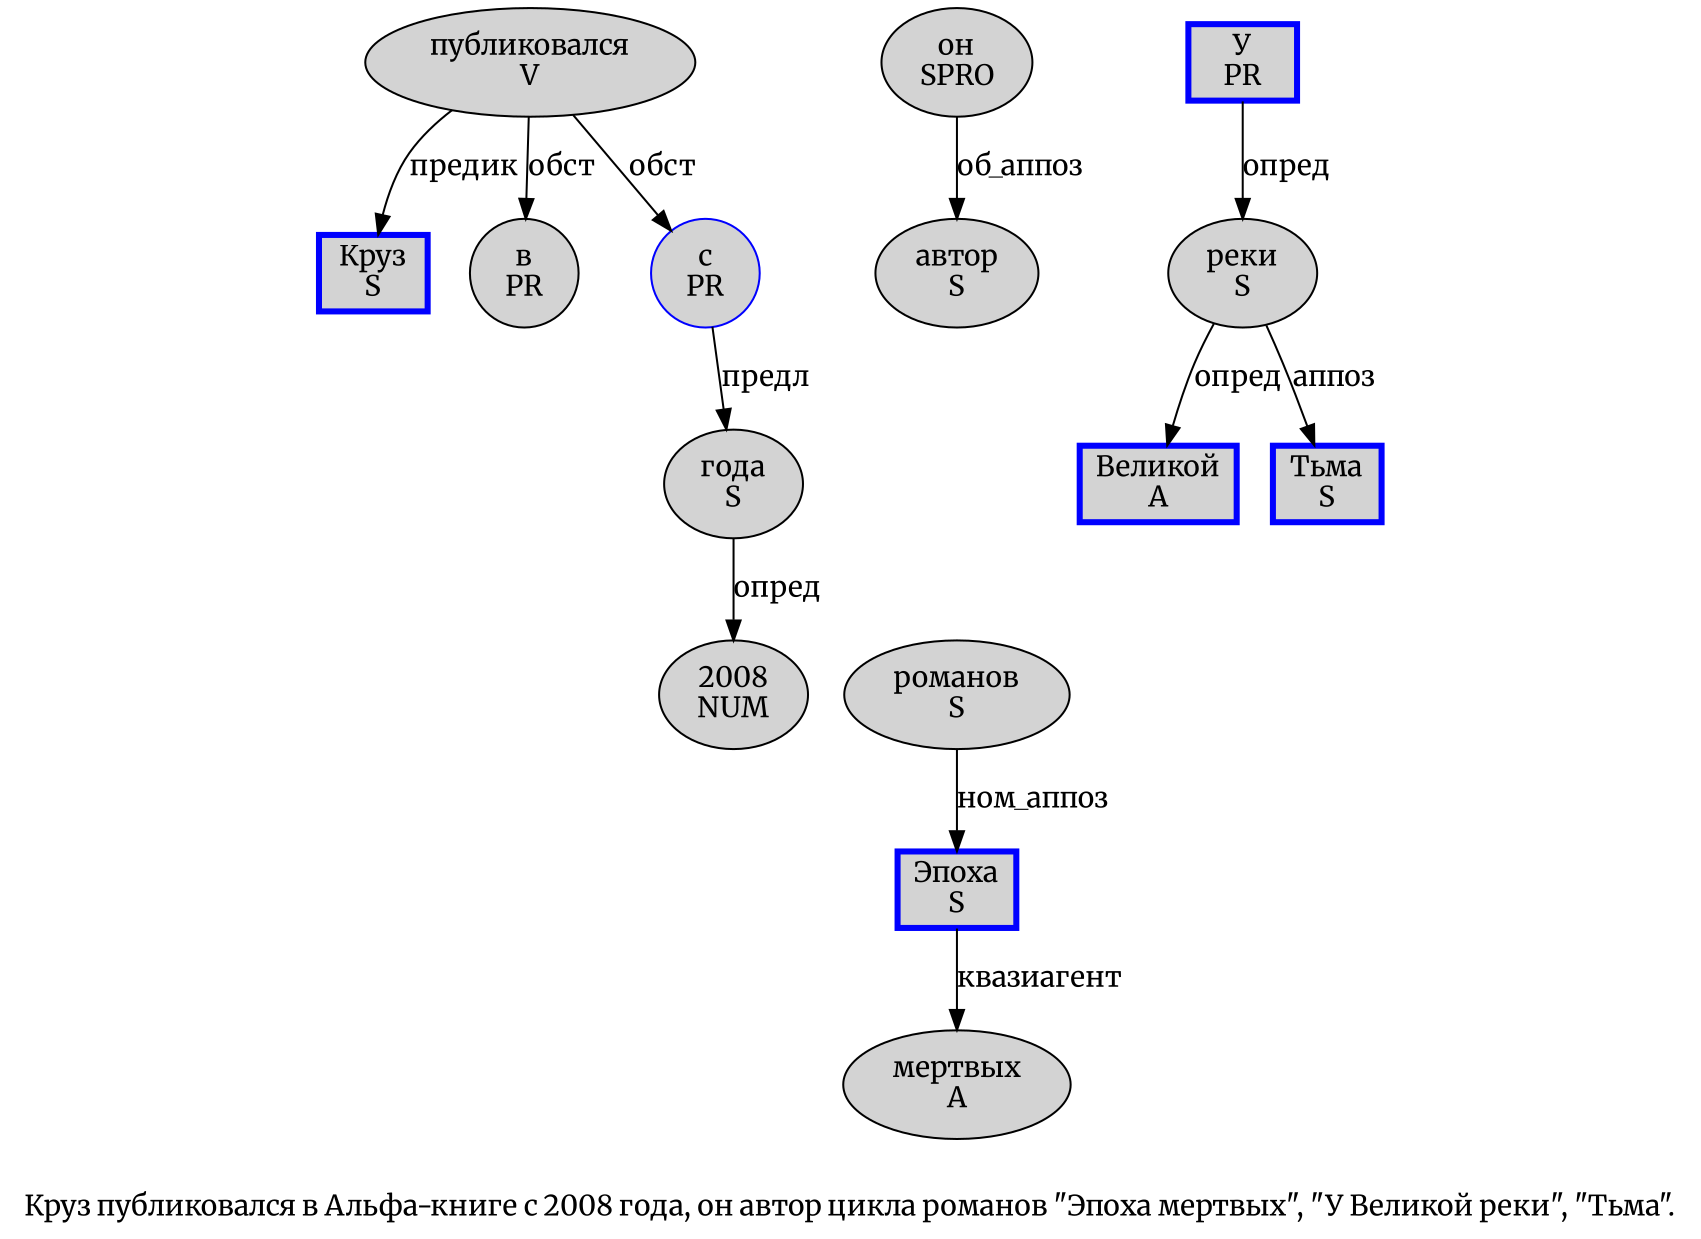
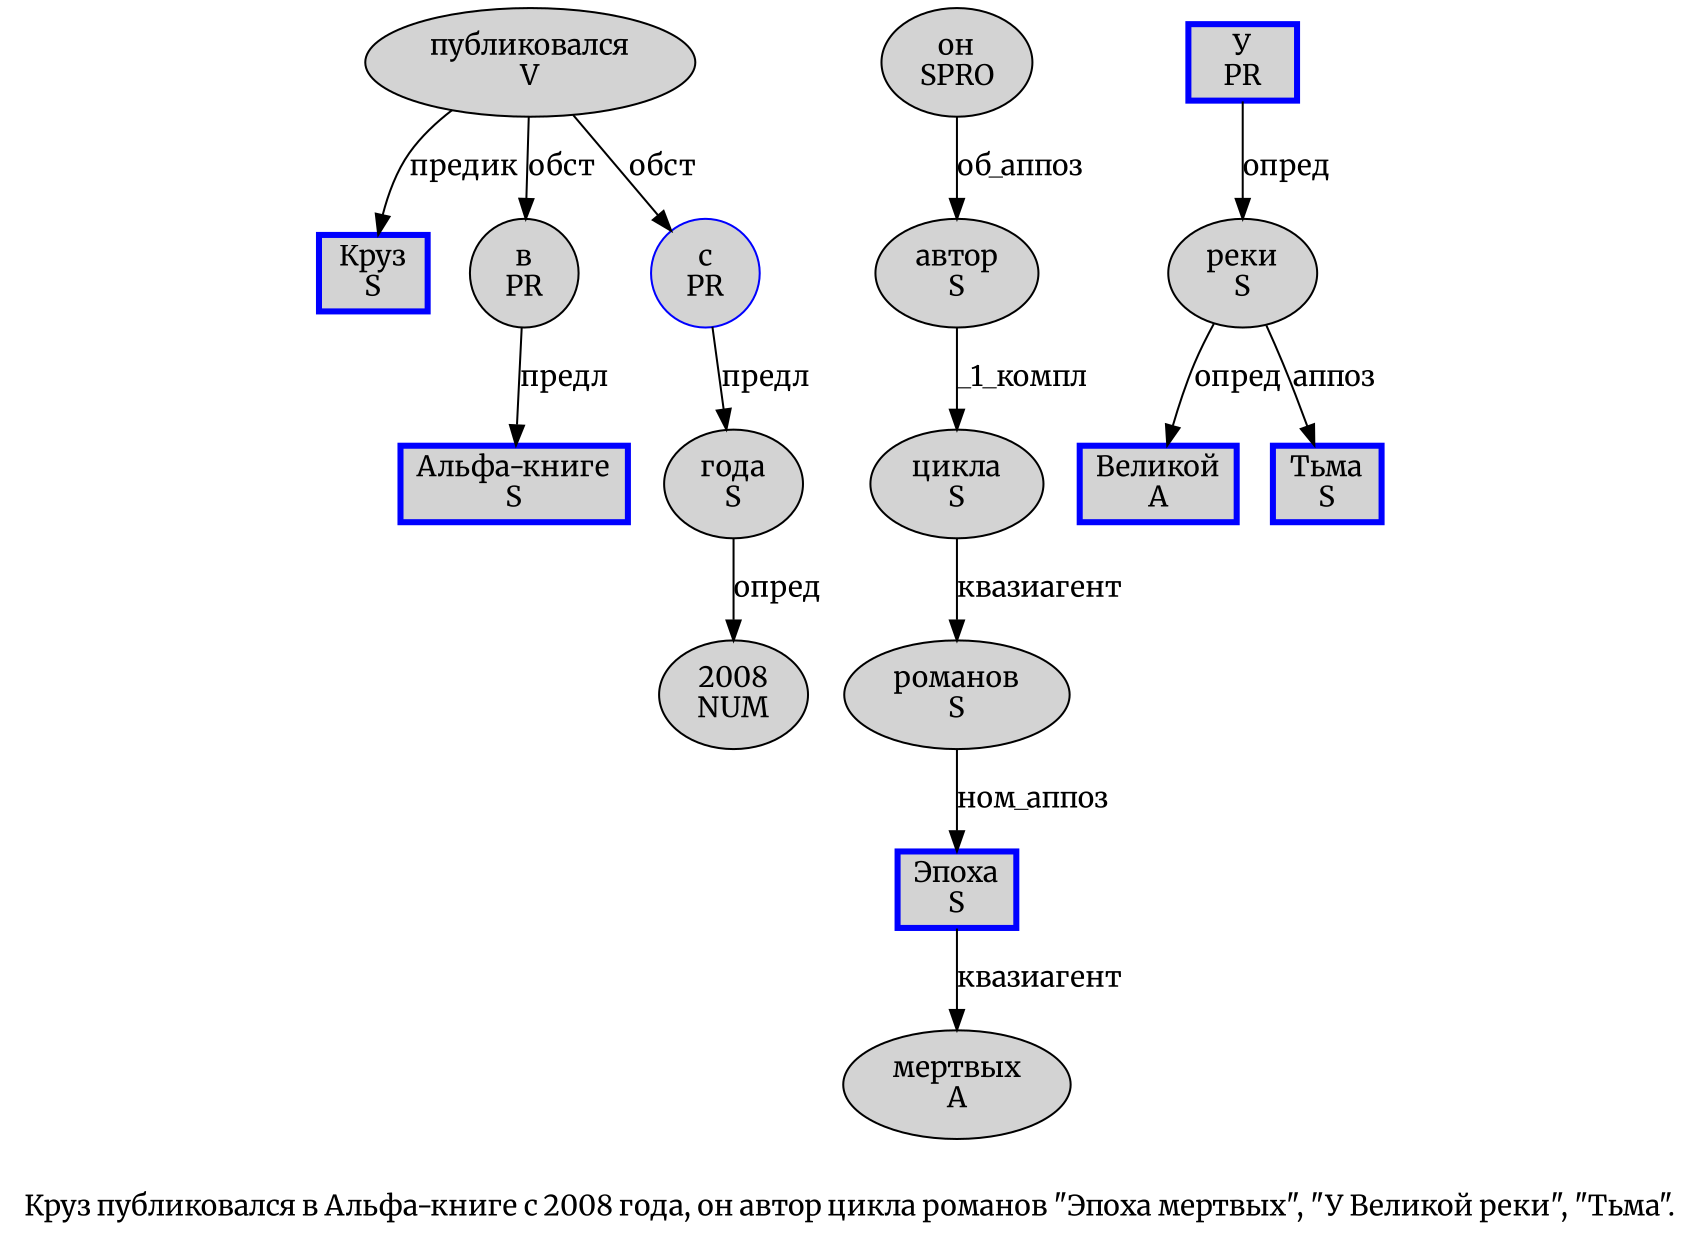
  digraph {
    fontname=Merriweather
    label="Круз публиковался в Альфа-книге с 2008 года, он автор цикла романов \"Эпоха мертвых\", \"У Великой реки\", \"Тьма\"."
    node [fillcolor=lightgray fontname=Merriweather penwidth=1 shape=ellipse style=filled]
    edge [fontname=Merriweather]
    n1 [color=blue label="Круз\nS" penwidth=3 shape=box]
    n2 [label="публиковался\nV"]
    n3 [label="в\nPR"]
    n4 [color=blue label="с\nPR"]
+   n5 [color=blue label="Альфа-книге\nS" penwidth=3 shape=box]
    n6 [label="года\nS"]
    n7 [label="2008\nNUM"]
    n8 [label="он\nSPRO"]
    n9 [label="автор\nS"]
+   n10 [label="цикла\nS"]
    n11 [label="романов\nS"]
    n12 [color=blue label="Эпоха\nS" penwidth=3 shape=box]
    n13 [label="мертвых\nA"]
    n14 [color=blue label="У\nPR" penwidth=3 shape=box]
    n15 [label="реки\nS"]
    n16 [color=blue label="Великой\nA" penwidth=3 shape=box]
    n17 [color=blue label="Тьма\nS" penwidth=3 shape=box]
    n2 -> n1 [label="предик"]
    n2 -> n3 [label="обст"]
    n2 -> n4 [label="обст"]
+   n3 -> n5 [label="предл"]
    n4 -> n6 [label="предл"]
    n6 -> n7 [label="опред"]
    n8 -> n9 [label="об_аппоз"]
+   n9 -> n10 [label="_1_компл"]
+   n10 -> n11 [label="квазиагент"]
    n11 -> n12 [label="ном_аппоз"]
    n12 -> n13 [label="квазиагент"]
    n14 -> n15 [label="опред"]
    n15 -> n16 [label="опред"]
    n15 -> n17 [label="аппоз"]
  }
